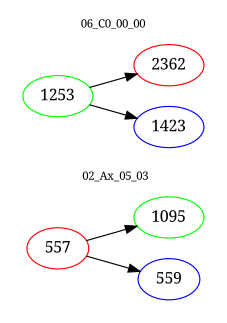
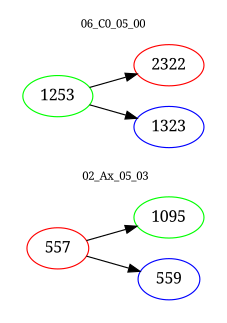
  digraph {
    fontname="Noto Serif"
    rankdir=LR
    node [color=red fontname="Noto Serif"]
    edge [color=black fontname="Noto Serif"]
    n1 [label=557]
    n2 [color=blue label=559]
    n3 [color=green label=1095]
    n4 [color=green label=1253]
-   n5 [color=blue label=1423]
-   n6 [label=2362]
+   n5 [color=blue label=1323]
+   n6 [label=2322]
    subgraph cluster_1 {
      color=white
      fontsize=10
      label="02_Ax_05_03"
      n1
      n2
      n3
    }
    subgraph cluster_2 {
      color=white
      fontsize=10
-     label="06_C0_00_00"
+     label="06_C0_05_00"
      n4
      n5
      n6
    }
    n1 -> n2
    n1 -> n3
    n4 -> n5
    n4 -> n6
  }
